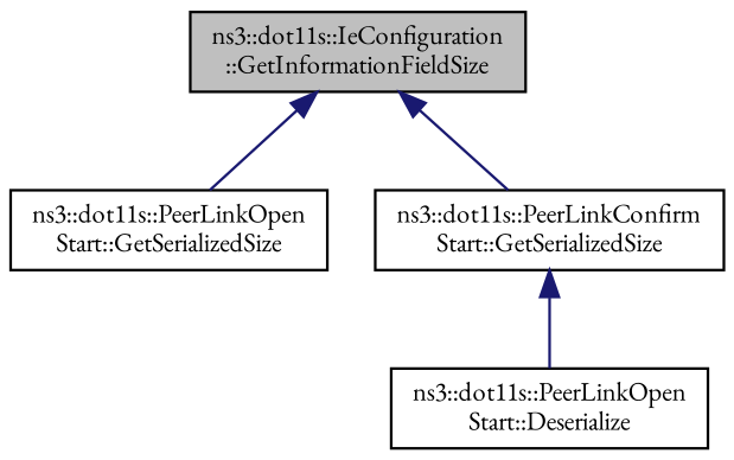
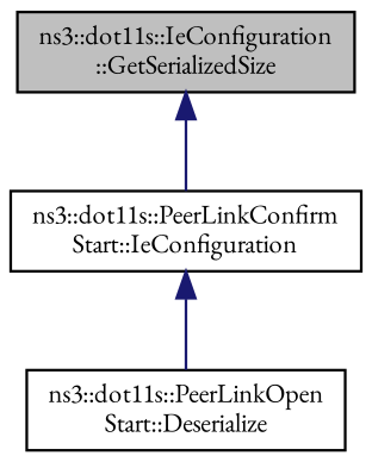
  digraph {
    fontname="EB Garamond"
    rankdir=TB
    node [color=black fillcolor=white fontname="EB Garamond" fontsize=10 shape=record style=filled]
    edge [color=midnightblue dir=back fontname="EB Garamond" fontsize=10 labelfontname=Helvetica labelfontsize=10 style=solid]
-   n1 [fillcolor=grey75 fontcolor=black height=0.2 label="ns3::dot11s::IeConfiguration\l::GetInformationFieldSize" width=0.4]
-   n2 [height=0.2 label="ns3::dot11s::PeerLinkOpen\lStart::GetSerializedSize" width=0.4]
-   n3 [height=0.2 label="ns3::dot11s::PeerLinkConfirm\lStart::GetSerializedSize" width=0.4]
+   n1 [fillcolor=grey75 fontcolor=black height=0.2 label="ns3::dot11s::IeConfiguration\l::GetSerializedSize" width=0.4]
+   n3 [height=0.2 label="ns3::dot11s::PeerLinkConfirm\lStart::IeConfiguration" width=0.4]
    n4 [height=0.2 label="ns3::dot11s::PeerLinkOpen\lStart::Deserialize" width=0.4]
-   n1 -> n2
    n1 -> n3
    n3 -> n4
  }
